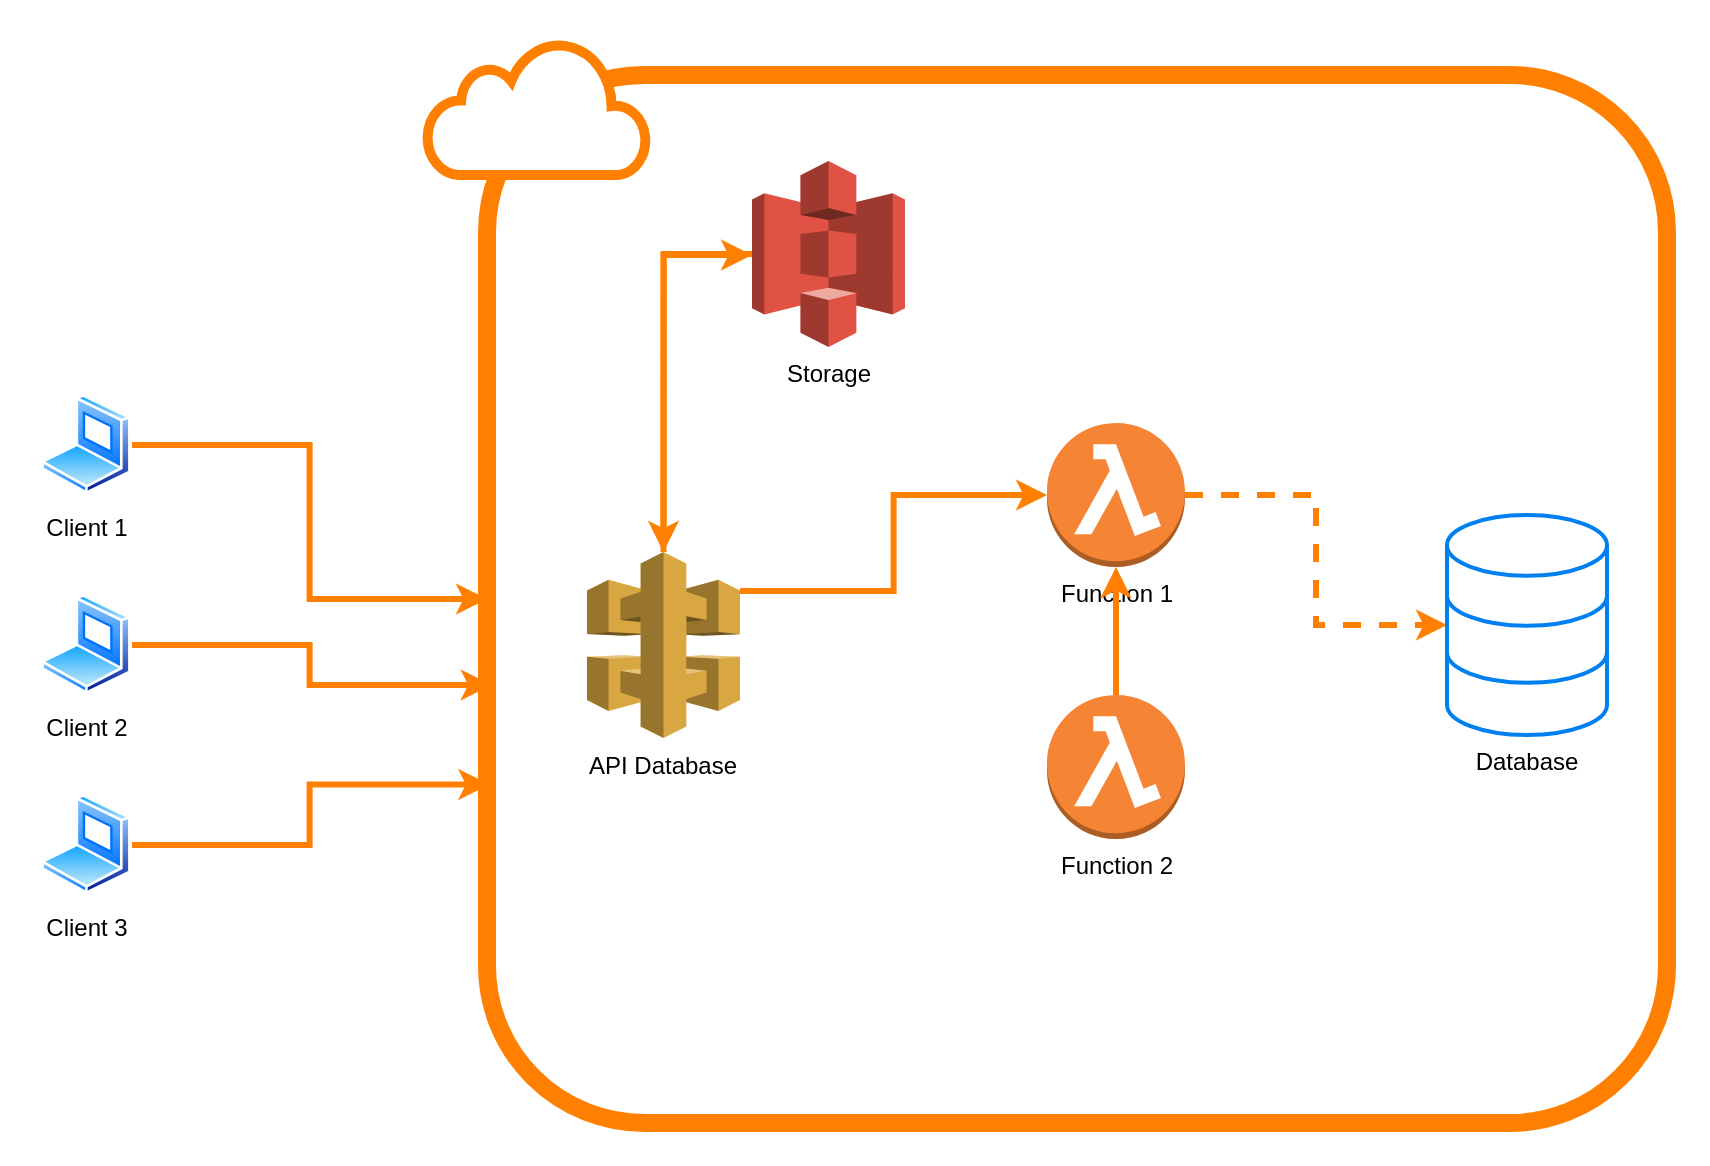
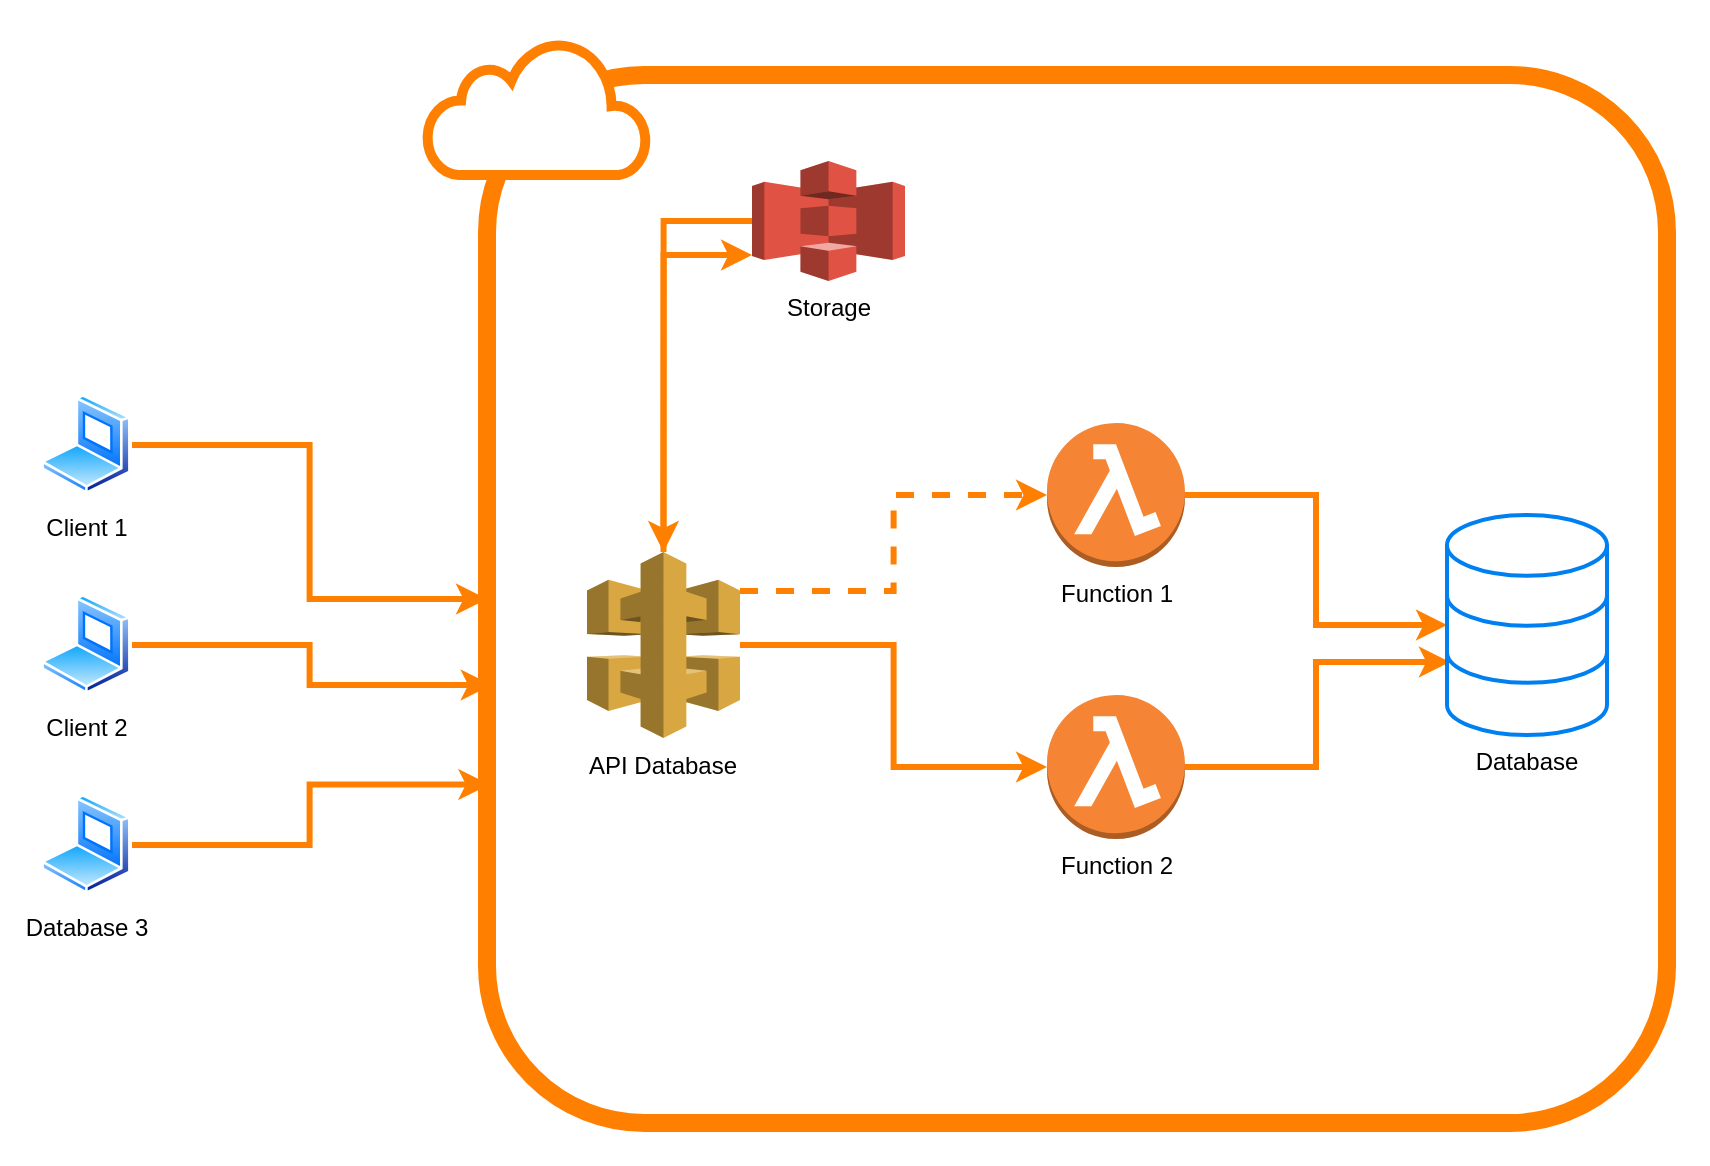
  <mxCell id="0" />
  <mxCell id="1" parent="0" />
  <mxCell id="2" value="" style="rounded=1;whiteSpace=wrap;html=1;fontColor=#000000;strokeWidth=9;strokeColor=#FF8000;" vertex="1" parent="1"><mxGeometry x="243" y="37" width="590" height="524" as="geometry" /></mxCell>
  <mxCell id="3" style="edgeStyle=orthogonalEdgeStyle;rounded=0;orthogonalLoop=1;jettySize=auto;html=1;entryX=0.002;entryY=0.677;entryDx=0;entryDy=0;entryPerimeter=0;strokeColor=#FF8000;fontColor=#000000;strokeWidth=3;" edge="1" parent="1" source="4" target="2"><mxGeometry relative="1" as="geometry" /></mxCell>
- <mxCell id="4" value="Client 3" style="aspect=fixed;perimeter=ellipsePerimeter;html=1;align=center;shadow=0;dashed=0;spacingTop=3;image;image=img/lib/active_directory/laptop_client.svg;" vertex="1" parent="1"><mxGeometry x="20.5" y="397" width="45" height="50" as="geometry" /></mxCell>
- <mxCell id="5" style="edgeStyle=orthogonalEdgeStyle;rounded=0;orthogonalLoop=1;jettySize=auto;html=1;exitX=1;exitY=0.21;exitDx=0;exitDy=0;exitPerimeter=0;entryX=0;entryY=0.5;entryDx=0;entryDy=0;entryPerimeter=0;strokeColor=#FF8000;strokeWidth=3;" edge="1" parent="1" source="8" target="14"><mxGeometry relative="1" as="geometry"><mxPoint x="473" y="207" as="targetPoint" /></mxGeometry></mxCell>
+ <mxCell id="4" value="Database 3" style="aspect=fixed;perimeter=ellipsePerimeter;html=1;align=center;shadow=0;dashed=0;spacingTop=3;image;image=img/lib/active_directory/laptop_client.svg;" vertex="1" parent="1"><mxGeometry x="20.5" y="397" width="45" height="50" as="geometry" /></mxCell>
+ <mxCell id="5" style="edgeStyle=orthogonalEdgeStyle;rounded=0;orthogonalLoop=1;jettySize=auto;html=1;exitX=1;exitY=0.21;exitDx=0;exitDy=0;exitPerimeter=0;entryX=0;entryY=0.5;entryDx=0;entryDy=0;entryPerimeter=0;strokeColor=#FF8000;strokeWidth=3;dashed=1;" edge="1" parent="1" source="8" target="14"><mxGeometry relative="1" as="geometry"><mxPoint x="473" y="207" as="targetPoint" /></mxGeometry></mxCell>
+ <mxCell id="6" style="edgeStyle=orthogonalEdgeStyle;rounded=0;orthogonalLoop=1;jettySize=auto;html=1;entryX=0;entryY=0.5;entryDx=0;entryDy=0;entryPerimeter=0;strokeColor=#FF8000;strokeWidth=3;" edge="1" parent="1" source="8" target="16"><mxGeometry relative="1" as="geometry" /></mxCell>
  <mxCell id="7" style="edgeStyle=orthogonalEdgeStyle;rounded=0;orthogonalLoop=1;jettySize=auto;html=1;exitX=0.5;exitY=0;exitDx=0;exitDy=0;exitPerimeter=0;strokeColor=#FF8000;strokeWidth=3;fontColor=#000000;" edge="1" parent="1" source="8" target="18"><mxGeometry relative="1" as="geometry"><Array as="points"><mxPoint x="331" y="127" /></Array></mxGeometry></mxCell>
  <mxCell id="8" value="API Database" style="outlineConnect=0;dashed=0;verticalLabelPosition=bottom;verticalAlign=top;align=center;html=1;shape=mxgraph.aws3.api_gateway;fillColor=#D9A741;gradientColor=none;" vertex="1" parent="1"><mxGeometry x="293" y="275.5" width="76.5" height="93" as="geometry" /></mxCell>
  <mxCell id="9" style="edgeStyle=orthogonalEdgeStyle;rounded=0;orthogonalLoop=1;jettySize=auto;html=1;entryX=0.004;entryY=0.582;entryDx=0;entryDy=0;entryPerimeter=0;strokeColor=#FF8000;fontColor=#000000;strokeWidth=3;" edge="1" parent="1" source="10" target="2"><mxGeometry relative="1" as="geometry" /></mxCell>
  <mxCell id="10" value="Client 2" style="aspect=fixed;perimeter=ellipsePerimeter;html=1;align=center;shadow=0;dashed=0;spacingTop=3;image;image=img/lib/active_directory/laptop_client.svg;" vertex="1" parent="1"><mxGeometry x="20.5" y="297" width="45" height="50" as="geometry" /></mxCell>
  <mxCell id="11" style="edgeStyle=orthogonalEdgeStyle;rounded=0;orthogonalLoop=1;jettySize=auto;html=1;entryX=0;entryY=0.5;entryDx=0;entryDy=0;strokeColor=#FF8000;fontColor=#000000;strokeWidth=3;" edge="1" parent="1" source="12" target="2"><mxGeometry relative="1" as="geometry" /></mxCell>
  <mxCell id="12" value="Client 1" style="aspect=fixed;perimeter=ellipsePerimeter;html=1;align=center;shadow=0;dashed=0;spacingTop=3;image;image=img/lib/active_directory/laptop_client.svg;" vertex="1" parent="1"><mxGeometry x="20.5" y="197" width="45" height="50" as="geometry" /></mxCell>
- <mxCell id="13" style="edgeStyle=orthogonalEdgeStyle;rounded=0;orthogonalLoop=1;jettySize=auto;html=1;strokeColor=#FF8000;fontColor=#000000;strokeWidth=3;dashed=1;" edge="1" parent="1" source="14" target="20"><mxGeometry relative="1" as="geometry" /></mxCell>
+ <mxCell id="13" style="edgeStyle=orthogonalEdgeStyle;rounded=0;orthogonalLoop=1;jettySize=auto;html=1;strokeColor=#FF8000;fontColor=#000000;strokeWidth=3;" edge="1" parent="1" source="14" target="20"><mxGeometry relative="1" as="geometry" /></mxCell>
  <mxCell id="14" value="Function 1" style="outlineConnect=0;dashed=0;verticalLabelPosition=bottom;verticalAlign=top;align=center;html=1;shape=mxgraph.aws3.lambda_function;fillColor=#F58534;gradientColor=none;" vertex="1" parent="1"><mxGeometry x="523" y="211" width="69" height="72" as="geometry" /></mxCell>
- <mxCell id="15" style="edgeStyle=orthogonalEdgeStyle;rounded=0;orthogonalLoop=1;jettySize=auto;html=1;strokeColor=#FF8000;fontColor=#000000;strokeWidth=3;" edge="1" parent="1" source="16" target="14"><mxGeometry relative="1" as="geometry" /></mxCell>
+ <mxCell id="15" style="edgeStyle=orthogonalEdgeStyle;rounded=0;orthogonalLoop=1;jettySize=auto;html=1;entryX=0.018;entryY=0.668;entryDx=0;entryDy=0;entryPerimeter=0;strokeColor=#FF8000;fontColor=#000000;strokeWidth=3;" edge="1" parent="1" source="16" target="20"><mxGeometry relative="1" as="geometry" /></mxCell>
  <mxCell id="16" value="Function 2" style="outlineConnect=0;dashed=0;verticalLabelPosition=bottom;verticalAlign=top;align=center;html=1;shape=mxgraph.aws3.lambda_function;fillColor=#F58534;gradientColor=none;" vertex="1" parent="1"><mxGeometry x="523" y="347" width="69" height="72" as="geometry" /></mxCell>
  <mxCell id="17" style="edgeStyle=orthogonalEdgeStyle;rounded=0;orthogonalLoop=1;jettySize=auto;html=1;exitX=0;exitY=0.5;exitDx=0;exitDy=0;exitPerimeter=0;entryX=0.5;entryY=0;entryDx=0;entryDy=0;entryPerimeter=0;strokeColor=#FF8000;strokeWidth=3;fontColor=#000000;" edge="1" parent="1" source="18" target="8"><mxGeometry relative="1" as="geometry" /></mxCell>
- <mxCell id="18" value="Storage " style="outlineConnect=0;dashed=0;verticalLabelPosition=bottom;verticalAlign=top;align=center;html=1;shape=mxgraph.aws3.s3;fillColor=#E05243;gradientColor=none;fontColor=#000000;" vertex="1" parent="1"><mxGeometry x="375.5" y="80" width="76.5" height="93" as="geometry" /></mxCell>
+ <mxCell id="18" value="Storage " style="outlineConnect=0;dashed=0;verticalLabelPosition=bottom;verticalAlign=top;align=center;html=1;shape=mxgraph.aws3.s3;fillColor=#E05243;gradientColor=none;fontColor=#000000;" vertex="1" parent="1"><mxGeometry x="375.5" y="80" width="76.5" height="60" as="geometry" /></mxCell>
  <mxCell id="19" value="" style="html=1;verticalLabelPosition=bottom;align=center;labelBackgroundColor=#ffffff;verticalAlign=top;strokeWidth=5;strokeColor=#FF8000;fillColor=#ffffff;shadow=0;dashed=0;shape=mxgraph.ios7.icons.cloud;fontColor=#000000;" vertex="1" parent="1"><mxGeometry x="213" y="20" width="110" height="67" as="geometry" /></mxCell>
  <mxCell id="20" value="Database" style="html=1;verticalLabelPosition=bottom;align=center;labelBackgroundColor=#ffffff;verticalAlign=top;strokeWidth=2;strokeColor=#0080F0;fillColor=#ffffff;shadow=0;dashed=0;shape=mxgraph.ios7.icons.data;fontColor=#000000;" vertex="1" parent="1"><mxGeometry x="723" y="257" width="80" height="110" as="geometry" /></mxCell>
